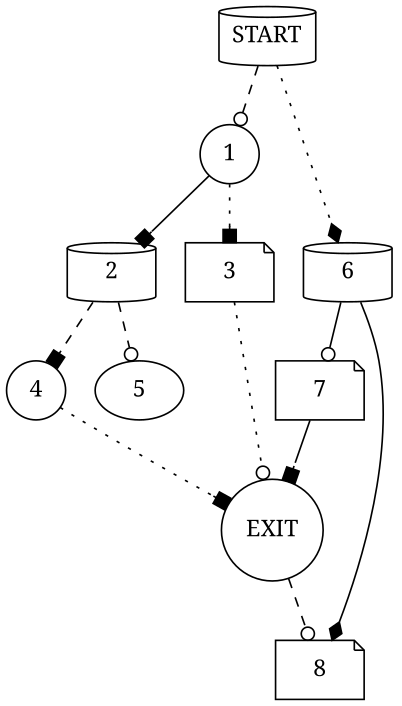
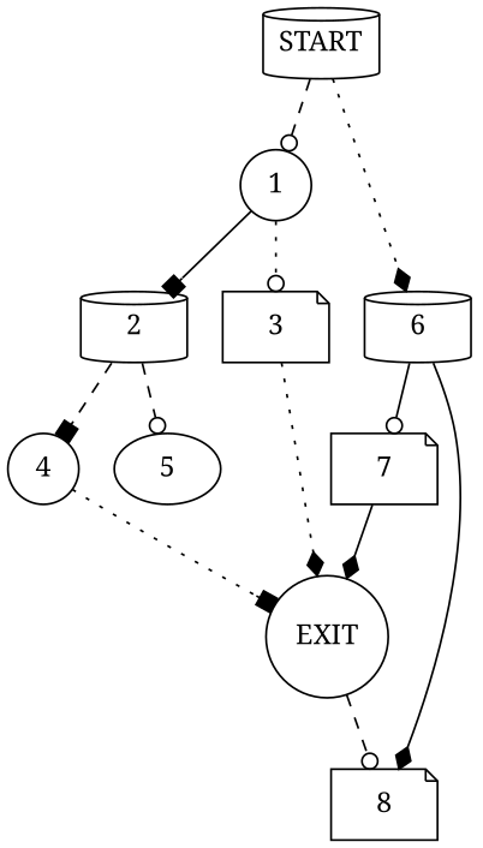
  digraph {
    fontname="Noto Serif"
    node [fontname="Noto Serif" shape=cylinder]
    edge [arrowhead=odot fontname="Noto Serif" style=dashed]
    n1 [label=START]
    1 [shape=circle]
    6
    2
    3 [shape=note]
    7 [shape=note]
    8 [shape=note]
    n8 [label=EXIT shape=circle]
    4 [shape=circle]
    5 [shape=ellipse]
    n1 -> 1
    n1 -> 6 [arrowhead=diamond style=dotted]
    1 -> 2 [arrowhead=box style=solid]
-   1 -> 3 [arrowhead=box style=dotted]
+   1 -> 3 [style=dotted]
    6 -> 7 [style=solid]
    6 -> 8 [arrowhead=diamond style=solid]
    2 -> 4 [arrowhead=box]
    2 -> 5
-   3 -> n8 [style=dotted]
-   7 -> n8 [arrowhead=box style=solid]
+   3 -> n8 [arrowhead=diamond style=dotted]
+   7 -> n8 [arrowhead=diamond style=solid]
    n8 -> 8
    4 -> n8 [arrowhead=box style=dotted]
  }
